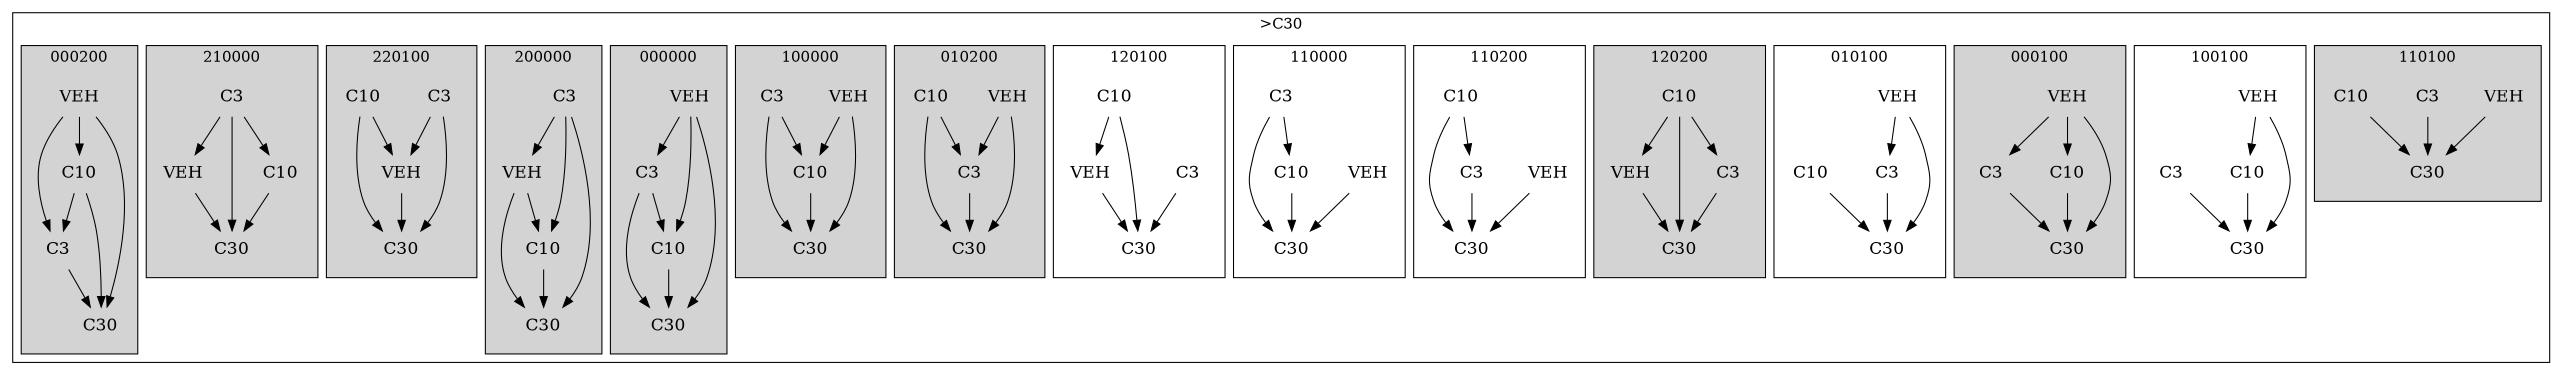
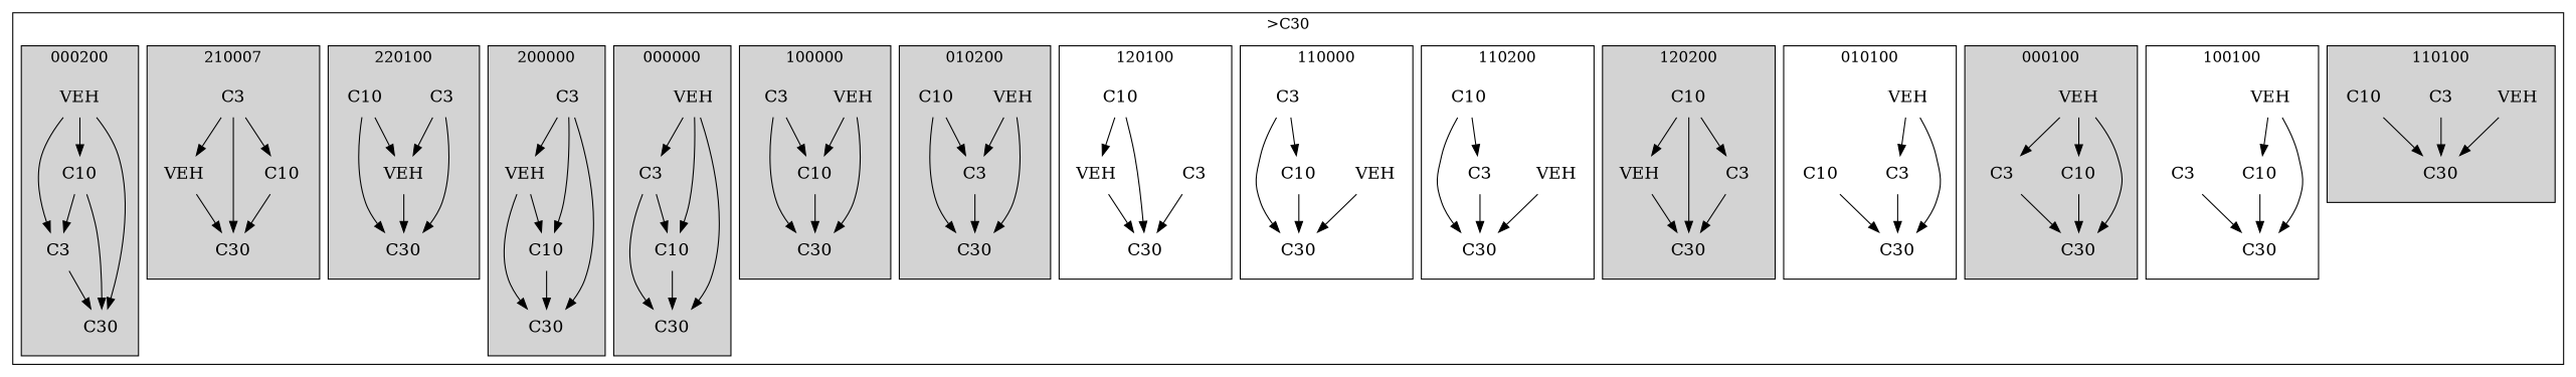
  strict digraph {
    compound=false
    labelloc=t
    node [fontsize=16 shape=plaintext]
    n1 [label=VEH]
    n2 [label=C30]
    n3 [label=C3]
    n4 [label=C10]
    n5 [label=VEH]
    n6 [label=C10]
    n7 [label=C30]
    n8 [label=C3]
    n9 [label=VEH]
    n10 [label=C3]
    n11 [label=C10]
    n12 [label=C30]
    n13 [label=VEH]
    n14 [label=C3]
    n15 [label=C30]
    n16 [label=C10]
    n17 [label=VEH]
    n18 [label=C30]
    n19 [label=C3]
    n20 [label=C10]
    n21 [label=VEH]
    n22 [label=C30]
    n23 [label=C3]
    n24 [label=C10]
    n25 [label=VEH]
    n26 [label=C30]
    n27 [label=C3]
    n28 [label=C10]
    n29 [label=VEH]
    n30 [label=C30]
    n31 [label=C3]
    n32 [label=C10]
    n33 [label=VEH]
    n34 [label=C3]
    n35 [label=C30]
    n36 [label=C10]
    n37 [label=VEH]
    n38 [label=C10]
    n39 [label=C30]
    n40 [label=C3]
    n41 [label=VEH]
    n42 [label=C3]
    n43 [label=C10]
    n44 [label=C30]
    n45 [label=VEH]
    n46 [label=C10]
    n47 [label=C30]
    n48 [label=C3]
    n49 [label=VEH]
    n50 [label=C30]
    n51 [label=C3]
    n52 [label=C10]
    n53 [label=VEH]
    n54 [label=C30]
    n55 [label=C3]
    n56 [label=C10]
    n57 [label=VEH]
    n58 [label=C3]
    n59 [label=C10]
    n60 [label=C30]
    subgraph cluster_1 {
      label=">C30"
      subgraph cluster_2 {
        label=110100
        style=filled
        n1
        n2
        n3
        n4
      }
      subgraph cluster_3 {
        label=100100
        n5
        n6
        n7
        n8
      }
      subgraph cluster_4 {
        label=000100
        style=filled
        n9
        n10
        n11
        n12
      }
      subgraph cluster_5 {
        label=010100
        n13
        n14
        n15
        n16
      }
      subgraph cluster_6 {
        label=120200
        style=filled
        n17
        n18
        n19
        n20
      }
      subgraph cluster_7 {
        label=110200
        n21
        n22
        n23
        n24
      }
      subgraph cluster_8 {
        label=110000
        n25
        n26
        n27
        n28
      }
      subgraph cluster_9 {
        label=120100
        n29
        n30
        n31
        n32
      }
      subgraph cluster_10 {
        label=010200
        style=filled
        n33
        n34
        n35
        n36
      }
      subgraph cluster_11 {
        label=100000
        style=filled
        n37
        n38
        n39
        n40
      }
      subgraph cluster_12 {
        label=000000
        style=filled
        n41
        n42
        n43
        n44
      }
      subgraph cluster_13 {
        label=200000
        style=filled
        n45
        n46
        n47
        n48
      }
      subgraph cluster_14 {
        label=220100
        style=filled
        n49
        n50
        n51
        n52
      }
      subgraph cluster_15 {
-       label=210000
+       label=210007
        style=filled
        n53
        n54
        n55
        n56
      }
      subgraph cluster_16 {
        label=000200
        style=filled
        n57
        n58
        n59
        n60
      }
    }
    n1 -> n2
    n3 -> n2
    n4 -> n2
    n5 -> n6
    n5 -> n7
    n6 -> n7
    n8 -> n7
    n9 -> n10
    n9 -> n11
    n9 -> n12
    n10 -> n12
    n11 -> n12
    n13 -> n14
    n13 -> n15
    n14 -> n15
    n16 -> n15
    n17 -> n18
    n19 -> n18
    n20 -> n17
    n20 -> n18
    n20 -> n19
    n21 -> n22
    n23 -> n22
    n24 -> n22
    n24 -> n23
    n25 -> n26
    n27 -> n26
    n27 -> n28
    n28 -> n26
    n29 -> n30
    n31 -> n30
    n32 -> n29
    n32 -> n30
    n33 -> n34
    n33 -> n35
    n34 -> n35
    n36 -> n34
    n36 -> n35
    n37 -> n38
    n37 -> n39
    n38 -> n39
    n40 -> n38
    n40 -> n39
    n41 -> n42
    n41 -> n43
    n41 -> n44
    n42 -> n43
    n42 -> n44
    n43 -> n44
    n45 -> n46
    n45 -> n47
    n46 -> n47
    n48 -> n45
    n48 -> n46
    n48 -> n47
    n49 -> n50
    n51 -> n49
    n51 -> n50
    n52 -> n49
    n52 -> n50
    n53 -> n54
    n55 -> n53
    n55 -> n54
    n55 -> n56
    n56 -> n54
    n57 -> n58
    n57 -> n59
    n57 -> n60
    n58 -> n60
    n59 -> n58
    n59 -> n60
  }
